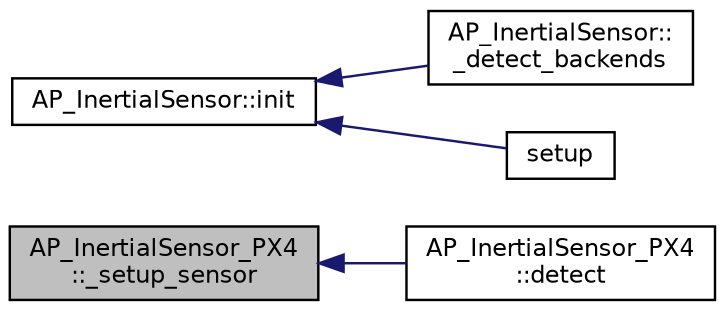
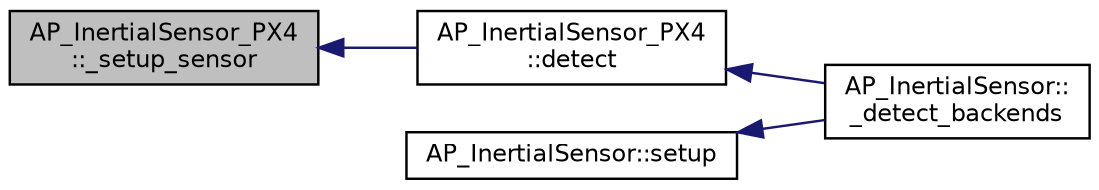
  digraph {
    rankdir=LR
    node [color=black fillcolor=white fontname=Helvetica fontsize=10 shape=record style=filled]
    edge [color=midnightblue dir=back fontname=Helvetica fontsize=10 labelfontname=Helvetica labelfontsize=10 style=solid]
    n1 [fillcolor=grey75 fontcolor=black height=0.2 label="AP_InertialSensor_PX4\l::_setup_sensor" width=0.4]
    n2 [height=0.2 label="AP_InertialSensor_PX4\l::detect" width=0.4]
    n3 [height=0.2 label="AP_InertialSensor::\l_detect_backends" width=0.4]
-   n4 [height=0.2 label="AP_InertialSensor::init" width=0.4]
-   n5 [height=0.2 label=setup width=0.4]
+   n4 [height=0.2 label="AP_InertialSensor::setup" width=0.4]
    n1 -> n2
+   n2 -> n3
    n4 -> n3
-   n4 -> n5
  }
